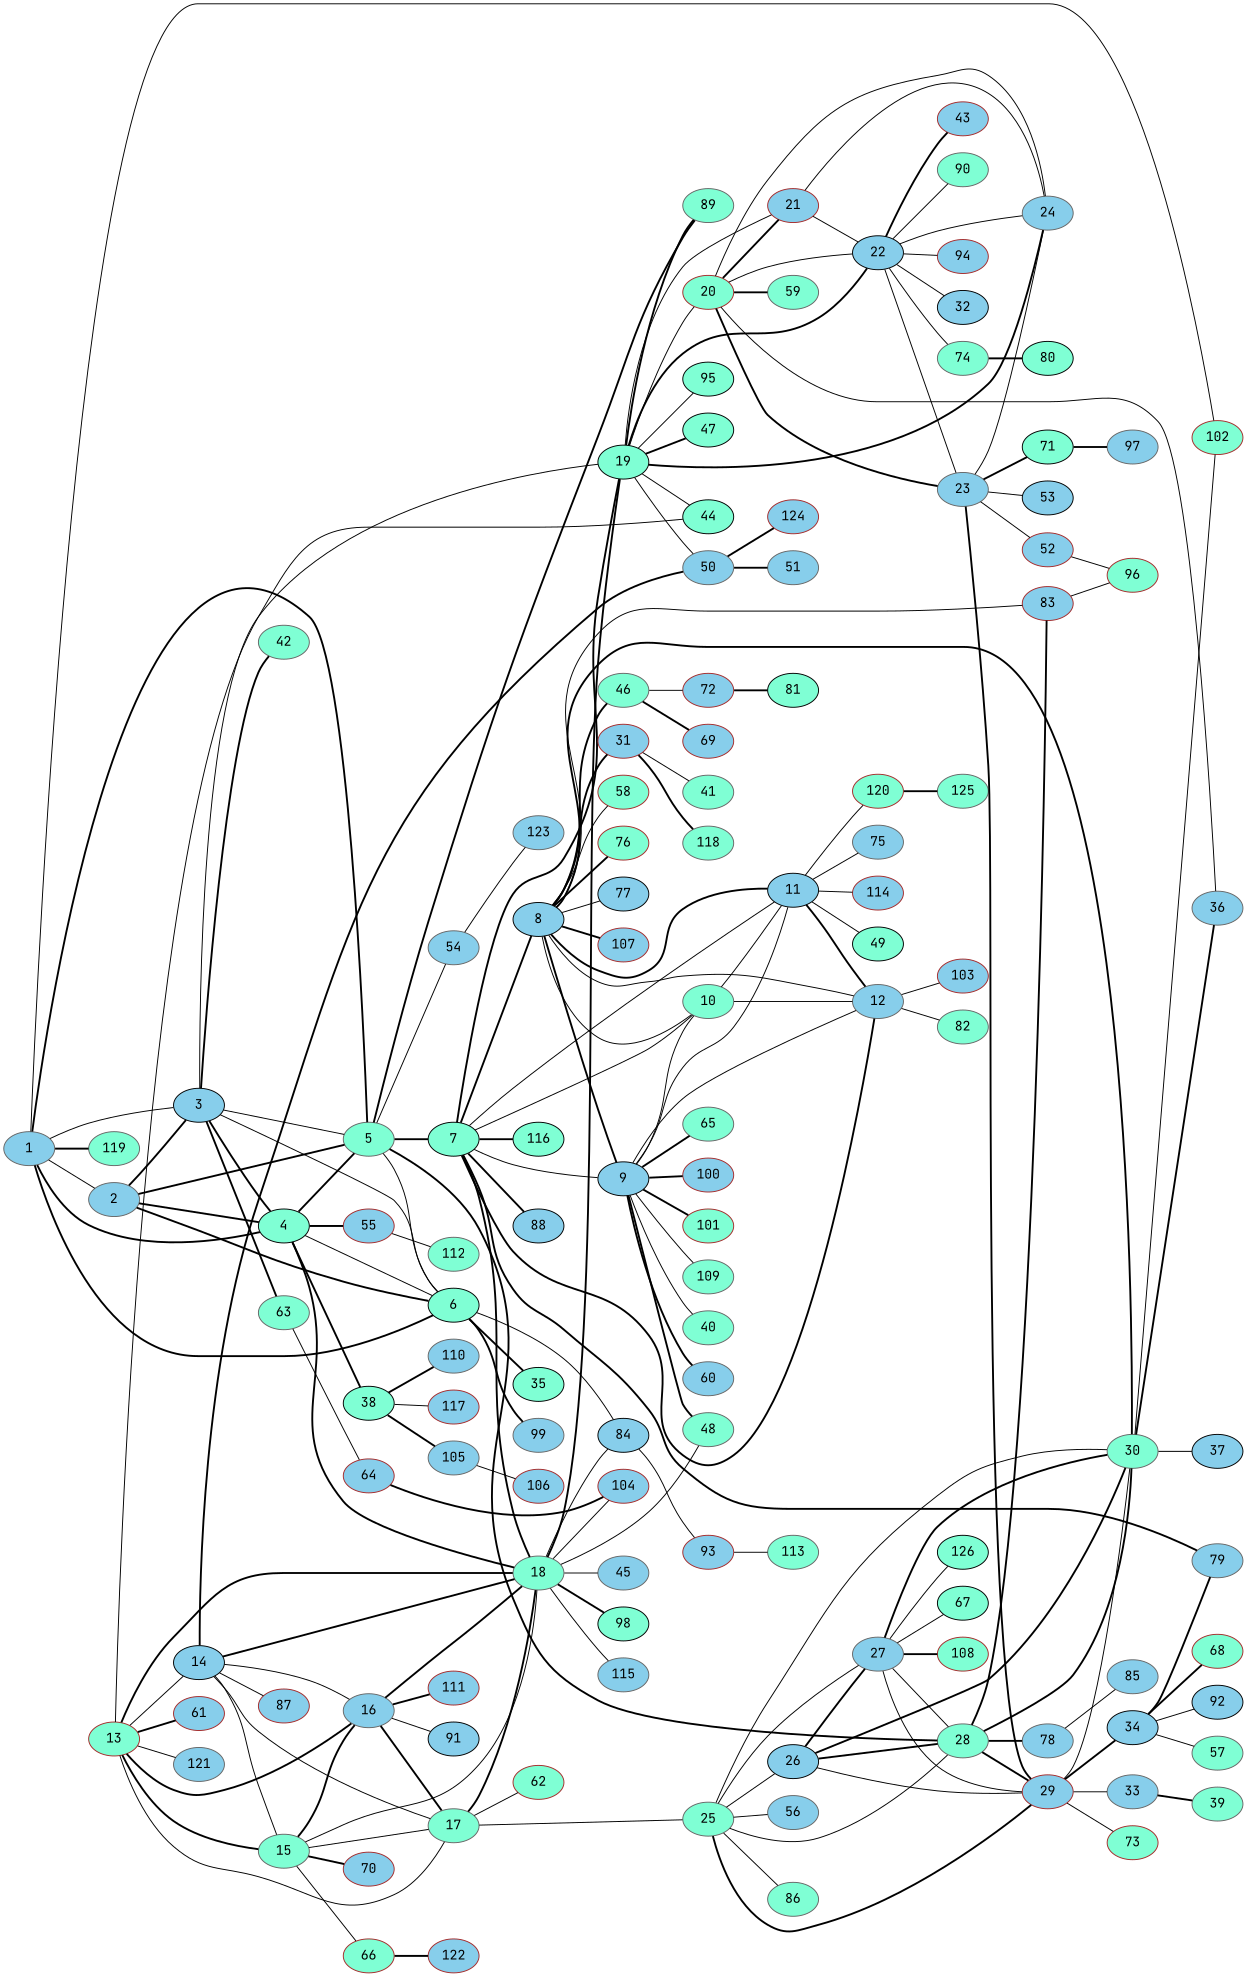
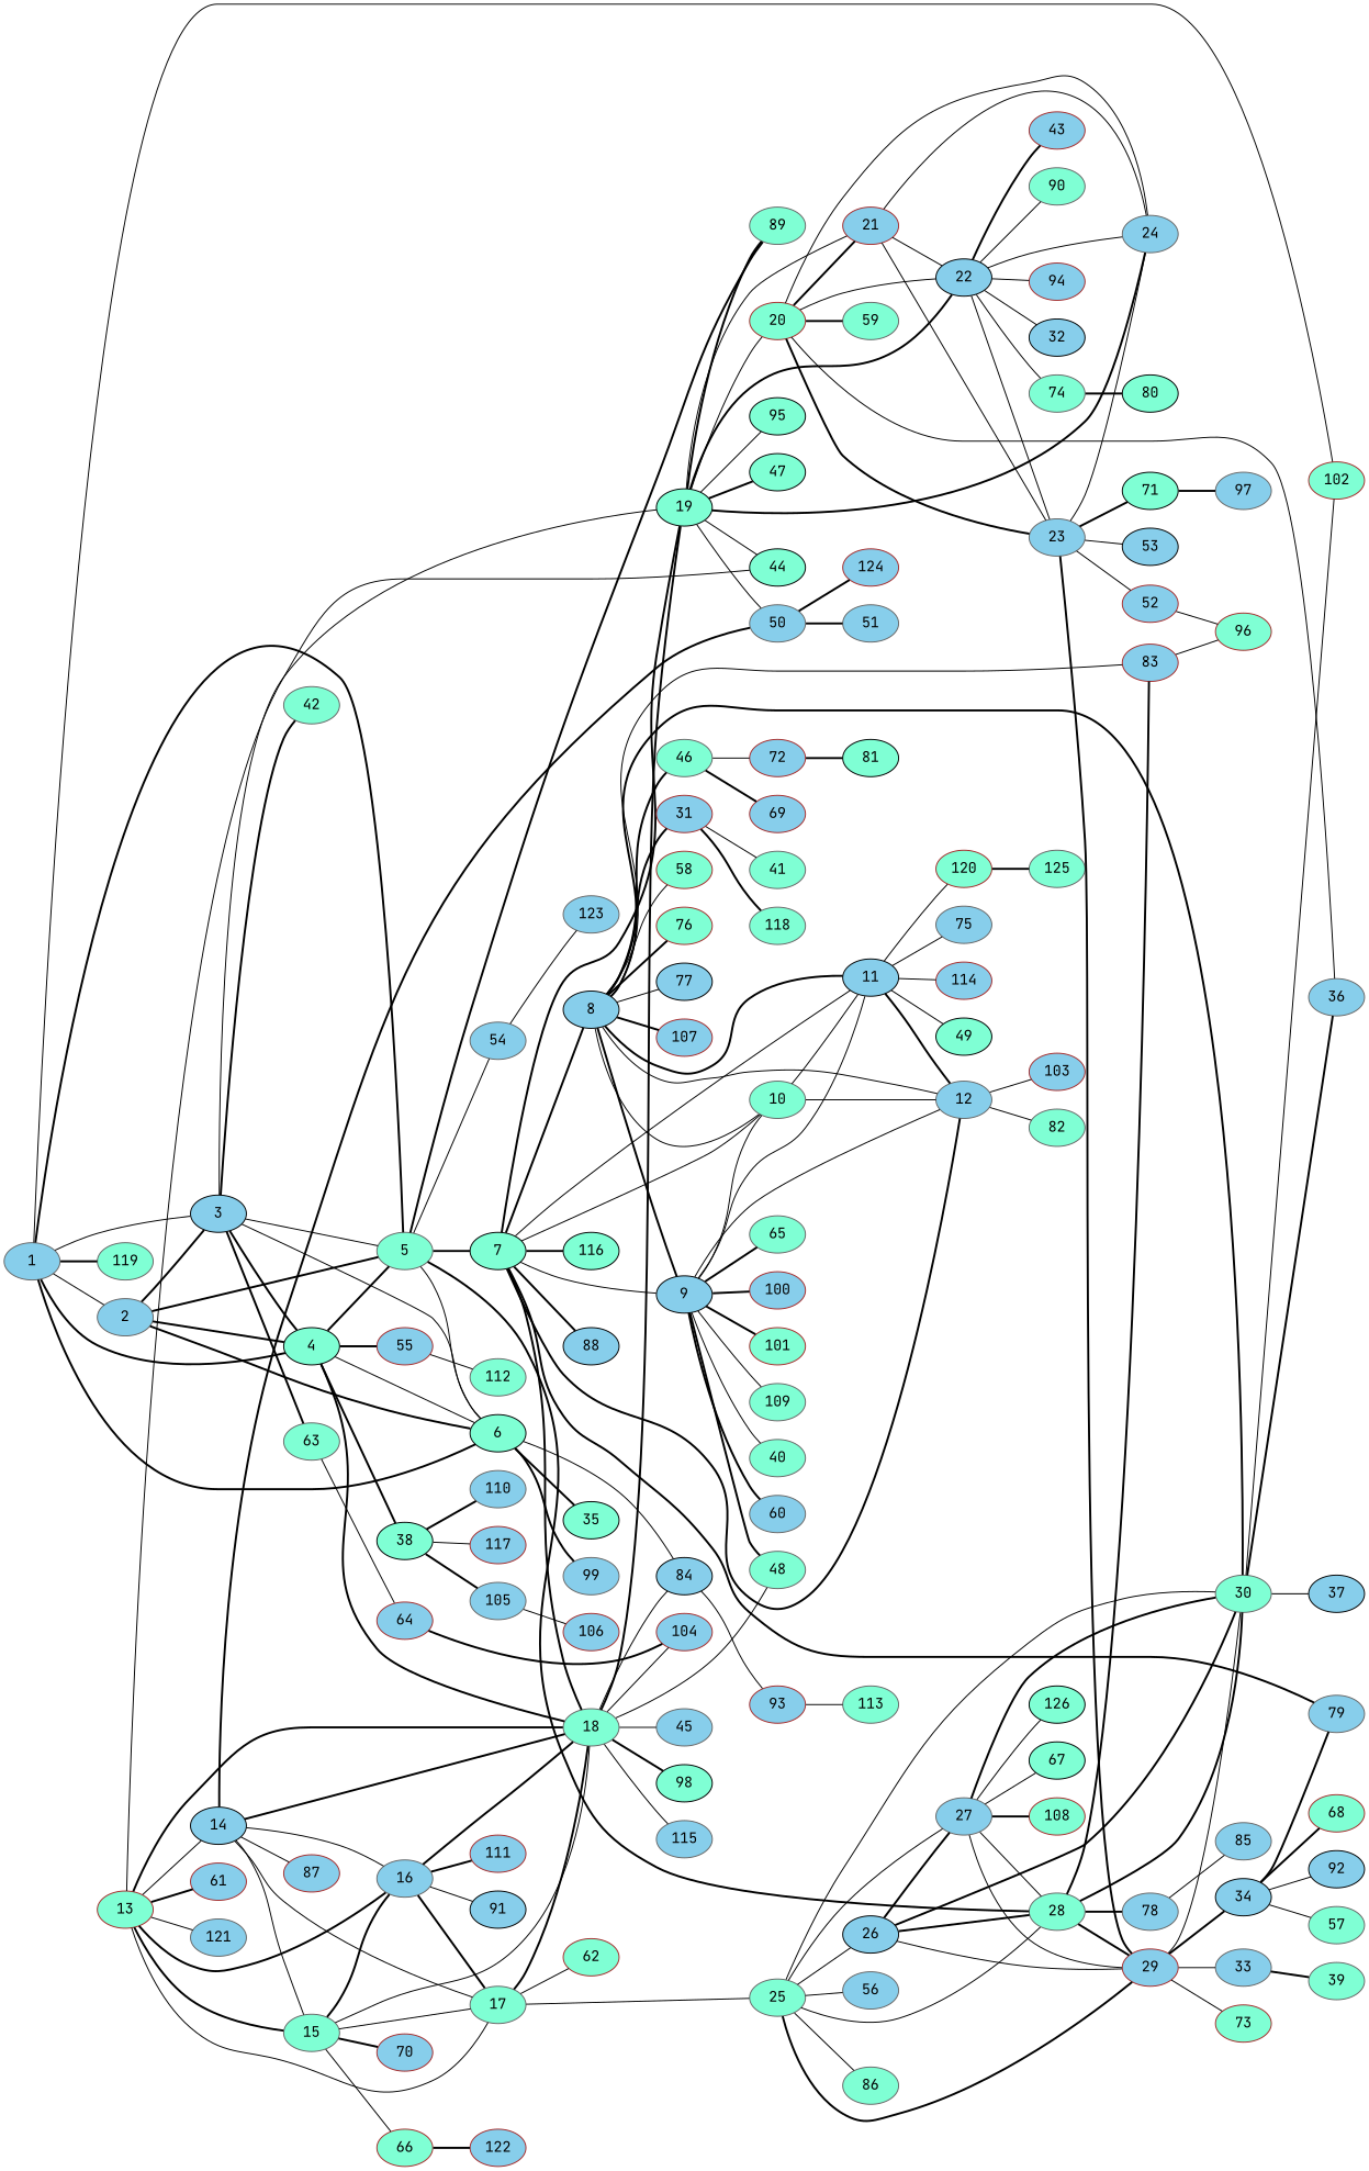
  graph {
    fontname="JetBrains Mono"
    rankdir=LR
    node [color=gray40 fillcolor=skyblue fontname="JetBrains Mono" style=filled]
    edge [fontname="JetBrains Mono" style=solid]
    1
    2
    3 [color=black]
    4 [color=black fillcolor=aquamarine]
    5 [fillcolor=aquamarine]
    6 [color=black fillcolor=aquamarine]
    102 [color=brown fillcolor=aquamarine]
    119 [fillcolor=aquamarine]
    19 [color=black fillcolor=aquamarine]
    42 [fillcolor=aquamarine]
    63 [fillcolor=aquamarine]
    18 [fillcolor=aquamarine]
    38 [color=black fillcolor=aquamarine]
    55 [color=brown]
    7 [color=black fillcolor=aquamarine]
    28 [fillcolor=aquamarine]
    54
    89 [fillcolor=aquamarine]
    35 [color=black fillcolor=aquamarine]
    84 [color=black]
    99
    44 [color=black fillcolor=aquamarine]
    50
    20 [color=brown fillcolor=aquamarine]
    21 [color=brown]
    22 [color=black]
    24
    47 [color=black fillcolor=aquamarine]
    95 [color=black fillcolor=aquamarine]
    64 [color=brown]
    48 [fillcolor=aquamarine]
    45
    98 [color=black fillcolor=aquamarine]
    104 [color=brown]
    115
    105
    110
    117 [color=brown]
    112 [fillcolor=aquamarine]
    8 [color=black]
    9 [color=black]
    10 [fillcolor=aquamarine]
    11 [color=black]
    12
    79
    88 [color=black]
    116 [color=black fillcolor=aquamarine]
    30 [fillcolor=aquamarine]
    83 [color=brown]
    29 [color=brown]
    78
    123
    93 [color=brown]
    31 [color=brown]
    46 [fillcolor=aquamarine]
    58 [color=brown fillcolor=aquamarine]
    76 [color=brown fillcolor=aquamarine]
    77 [color=black]
    107 [color=brown]
    40 [fillcolor=aquamarine]
    60
    65 [fillcolor=aquamarine]
    100 [color=brown]
    101 [color=brown fillcolor=aquamarine]
    109 [fillcolor=aquamarine]
    49 [color=black fillcolor=aquamarine]
    75
    114 [color=brown]
    120 [color=brown fillcolor=aquamarine]
    82 [fillcolor=aquamarine]
    103 [color=brown]
    36
    37 [color=black]
    41 [fillcolor=aquamarine]
    118 [fillcolor=aquamarine]
    69 [color=brown]
    72 [color=brown]
    96 [color=brown fillcolor=aquamarine]
    125 [fillcolor=aquamarine]
    13 [color=brown fillcolor=aquamarine]
    14 [color=black]
    15 [fillcolor=aquamarine]
    16
    17 [fillcolor=aquamarine]
    61 [color=brown]
    121
    87 [color=brown]
    66 [color=brown fillcolor=aquamarine]
    70 [color=brown]
    91 [color=black]
    111 [color=brown]
    25 [fillcolor=aquamarine]
    62 [color=brown fillcolor=aquamarine]
    51
    124 [color=brown]
    122 [color=brown]
    26 [color=black]
    27
    56
    86 [fillcolor=aquamarine]
    23
    59 [fillcolor=aquamarine]
    32 [color=black]
    43 [color=brown]
    74 [fillcolor=aquamarine]
    90 [fillcolor=aquamarine]
    94 [color=brown]
    52 [color=brown]
    53 [color=black]
    71 [color=black fillcolor=aquamarine]
    80 [color=black fillcolor=aquamarine]
    33
    34 [color=black]
    73 [color=brown fillcolor=aquamarine]
    97
    67 [color=black fillcolor=aquamarine]
    108 [color=brown fillcolor=aquamarine]
    126 [color=black fillcolor=aquamarine]
    85
    39 [fillcolor=aquamarine]
    57 [fillcolor=aquamarine]
    68 [color=brown fillcolor=aquamarine]
    92 [color=black]
    106 [color=brown]
    81 [color=black fillcolor=aquamarine]
    113 [fillcolor=aquamarine]
    1 -- 2
    1 -- 3
    1 -- 4 [style=bold]
    1 -- 5 [style=bold]
    1 -- 6 [style=bold]
    1 -- 102
    1 -- 119 [style=bold]
    2 -- 3 [style=bold]
    2 -- 4 [style=bold]
    2 -- 5 [style=bold]
    2 -- 6 [style=bold]
    3 -- 4 [style=bold]
    3 -- 5
    3 -- 6
    3 -- 19
    3 -- 42 [style=bold]
    3 -- 63 [style=bold]
    4 -- 5 [style=bold]
    4 -- 6
    4 -- 18 [style=bold]
    4 -- 38 [style=bold]
    4 -- 55 [style=bold]
    5 -- 6
    5 -- 7 [style=bold]
    5 -- 28 [style=bold]
    5 -- 54
    5 -- 89 [style=bold]
    6 -- 35 [style=bold]
    6 -- 84
    6 -- 99 [style=bold]
    19 -- 89 [style=bold]
    19 -- 44
    19 -- 50
    19 -- 20
    19 -- 21
    19 -- 22 [style=bold]
    19 -- 24 [style=bold]
    19 -- 47 [style=bold]
    19 -- 95
    63 -- 64
    18 -- 19 [style=bold]
    18 -- 84
    18 -- 48
    18 -- 45
    18 -- 98 [style=bold]
    18 -- 104
    18 -- 115
    38 -- 105 [style=bold]
    38 -- 110 [style=bold]
    38 -- 117
    55 -- 112
    7 -- 19 [style=bold]
    7 -- 18 [style=bold]
    7 -- 8 [style=bold]
    7 -- 9
    7 -- 10
    7 -- 11
    7 -- 12 [style=bold]
    7 -- 79 [style=bold]
    7 -- 88 [style=bold]
    7 -- 116 [style=bold]
    28 -- 30 [style=bold]
    28 -- 83 [style=bold]
    28 -- 29 [style=bold]
    28 -- 78 [style=bold]
    54 -- 123
    84 -- 93
    50 -- 51 [style=bold]
    50 -- 124 [style=bold]
    20 -- 21 [style=bold]
    20 -- 22
    20 -- 24
    20 -- 36
    20 -- 23 [style=bold]
    20 -- 59 [style=bold]
    21 -- 22
    21 -- 24
+   21 -- 23
    22 -- 24
    22 -- 23
    22 -- 32
    22 -- 43 [style=bold]
    22 -- 74
    22 -- 90
    22 -- 94
    64 -- 104 [style=bold]
    105 -- 106
    8 -- 9 [style=bold]
    8 -- 10
    8 -- 11 [style=bold]
    8 -- 12
    8 -- 30 [style=bold]
    8 -- 83
    8 -- 31 [style=bold]
    8 -- 46 [style=bold]
    8 -- 58
    8 -- 76 [style=bold]
    8 -- 77
    8 -- 107 [style=bold]
    9 -- 48 [style=bold]
    9 -- 10
    9 -- 11
    9 -- 12
    9 -- 40
    9 -- 60 [style=bold]
    9 -- 65 [style=bold]
    9 -- 100 [style=bold]
    9 -- 101 [style=bold]
    9 -- 109
    10 -- 11
    10 -- 12
    11 -- 12 [style=bold]
    11 -- 49
    11 -- 75
    11 -- 114
    11 -- 120
    12 -- 82
    12 -- 103
    30 -- 102
    30 -- 36 [style=bold]
    30 -- 37
    83 -- 96
    29 -- 30
    29 -- 33
    29 -- 34 [style=bold]
    29 -- 73
    78 -- 85
    93 -- 113
    31 -- 41
    31 -- 118 [style=bold]
    46 -- 69 [style=bold]
    46 -- 72
    120 -- 125 [style=bold]
    72 -- 81 [style=bold]
    13 -- 18 [style=bold]
    13 -- 44
    13 -- 14
    13 -- 15 [style=bold]
    13 -- 16 [style=bold]
    13 -- 17
    13 -- 61 [style=bold]
    13 -- 121
    14 -- 18 [style=bold]
    14 -- 50 [style=bold]
    14 -- 15
    14 -- 16
    14 -- 17
    14 -- 87
    15 -- 18
    15 -- 16 [style=bold]
    15 -- 17
    15 -- 66
    15 -- 70 [style=bold]
    16 -- 18 [style=bold]
    16 -- 17 [style=bold]
    16 -- 91
    16 -- 111 [style=bold]
    17 -- 18 [style=bold]
    17 -- 25
    17 -- 62
    66 -- 122 [style=bold]
    25 -- 28
    25 -- 30
    25 -- 29 [style=bold]
    25 -- 26
    25 -- 27
    25 -- 56
    25 -- 86
    26 -- 28 [style=bold]
    26 -- 30 [style=bold]
    26 -- 29
    26 -- 27 [style=bold]
    27 -- 28
    27 -- 30 [style=bold]
    27 -- 29
    27 -- 67
    27 -- 108 [style=bold]
    27 -- 126
    23 -- 24
    23 -- 29 [style=bold]
    23 -- 52
    23 -- 53
    23 -- 71 [style=bold]
    74 -- 80 [style=bold]
    52 -- 96
    71 -- 97 [style=bold]
    33 -- 39 [style=bold]
    34 -- 79 [style=bold]
    34 -- 57
    34 -- 68 [style=bold]
    34 -- 92
  }
